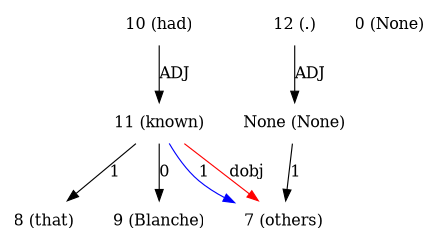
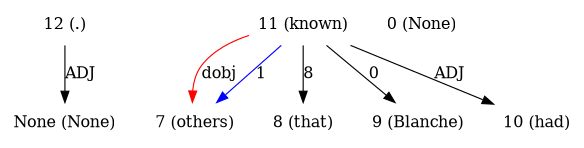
  digraph {
    node [shape=plaintext]
    edge [dir=forward]
    n1 [label="None (None)"]
    n2 [label="7 (others)"]
    n3 [label="12 (.)"]
    n4 [label="11 (known)"]
    n5 [label="8 (that)"]
    n6 [label="9 (Blanche)"]
    n7 [label="10 (had)"]
    n8 [label="0 (None)"]
-   n1 -> n2 [label=1]
    n3 -> n1 [label=ADJ]
    n4 -> n2 [color=red label=dobj]
    n4 -> n2 [color=blue label=1]
-   n4 -> n5 [label=1]
+   n4 -> n5 [label=8]
    n4 -> n6 [label=0]
-   n7 -> n4 [label=ADJ]
+   n4 -> n7 [label=ADJ]
  }
